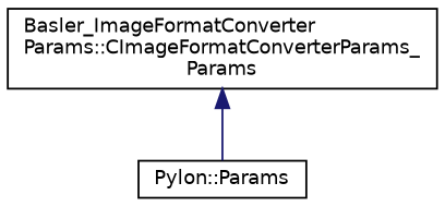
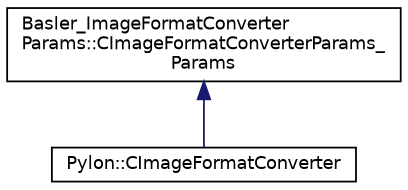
  digraph {
    rankdir=TB
    node [color=black fillcolor=white fontname=Helvetica fontsize=10 shape=record style=filled]
    n1 [height=0.2 label="Basler_ImageFormatConverter\lParams::CImageFormatConverterParams_\lParams" width=0.4]
-   n2 [height=0.2 label="Pylon::Params" width=0.4]
+   n2 [height=0.2 label="Pylon::CImageFormatConverter" width=0.4]
    n1 -> n2 [color=midnightblue dir=back fontname=Helvetica fontsize=10 labelfontname=Helvetica labelfontsize=10 style=solid]
  }
